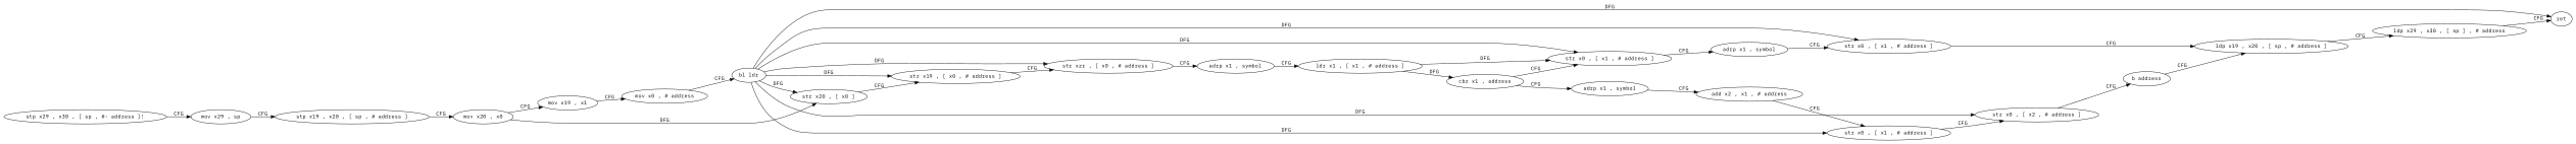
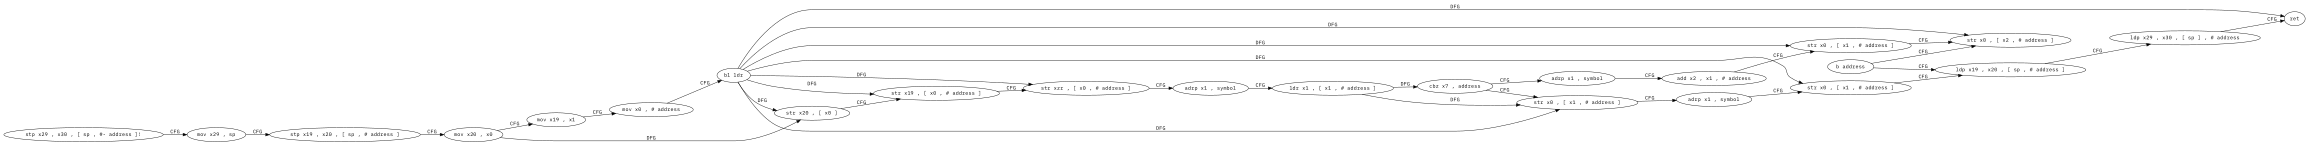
  digraph {
    fontname="IBM Plex Mono"
    rankdir=LR
    node [fontname="IBM Plex Mono"]
    edge [fontname="IBM Plex Mono"]
    n1 [label="stp x29 , x30 , [ sp , #- address ]!"]
    n2 [label="mov x29 , sp"]
    n3 [label="stp x19 , x20 , [ sp , # address ]"]
    n4 [label="mov x20 , x0"]
    n5 [label="mov x19 , x1"]
    n6 [label="str x20 , [ x0 ]"]
    n7 [label="mov x0 , # address"]
    n8 [label="str x19 , [ x0 , # address ]"]
    n9 [label="bl ldr"]
    n10 [label="str xzr , [ x0 , # address ]"]
    n11 [label="str x0 , [ x1 , # address ]"]
    n12 [label="str x0 , [ x1 , # address ]"]
    n13 [label="str x0 , [ x2 , # address ]"]
    n14 [label="str x0 , [ x1 , # address ]"]
    n15 [label=ret]
    n16 [label="adrp x1 , symbol"]
    n17 [label="adrp x1 , symbol"]
    n18 [label="b address"]
    n19 [label="ldp x19 , x20 , [ sp , # address ]"]
    n20 [label="ldr x1 , [ x1 , # address ]"]
-   n21 [label="cbz x1 , address"]
+   n21 [label="cbz x7 , address"]
    n22 [label="adrp x1 , symbol"]
    n23 [label="add x2 , x1 , # address"]
    n24 [label="ldp x29 , x30 , [ sp ] , # address"]
    n1 -> n2 [label=CFG]
    n2 -> n3 [label=CFG]
    n3 -> n4 [label=CFG]
    n4 -> n5 [label=CFG]
    n4 -> n6 [label=DFG]
    n5 -> n7 [label=CFG]
    n6 -> n8 [label=CFG]
    n7 -> n9 [label=CFG]
    n8 -> n10 [label=CFG]
    n9 -> n6 [label=DFG]
    n9 -> n8 [label=DFG]
    n9 -> n10 [label=DFG]
    n9 -> n11 [label=DFG]
    n9 -> n12 [label=DFG]
    n9 -> n13 [label=DFG]
    n9 -> n14 [label=DFG]
    n9 -> n15 [label=DFG]
    n10 -> n16 [label=CFG]
    n11 -> n17 [label=CFG]
    n12 -> n13 [label=CFG]
-   n13 -> n18 [label=CFG]
+   n18 -> n13 [label=CFG]
    n14 -> n19 [label=CFG]
    n16 -> n20 [label=CFG]
    n17 -> n14 [label=CFG]
    n18 -> n19 [label=CFG]
    n19 -> n24 [label=CFG]
    n20 -> n11 [label=DFG]
    n20 -> n21 [label=DFG]
    n21 -> n11 [label=CFG]
    n21 -> n22 [label=CFG]
    n22 -> n23 [label=CFG]
    n23 -> n12 [label=CFG]
    n24 -> n15 [label=CFG]
  }
